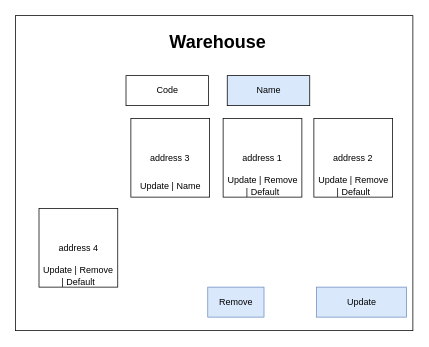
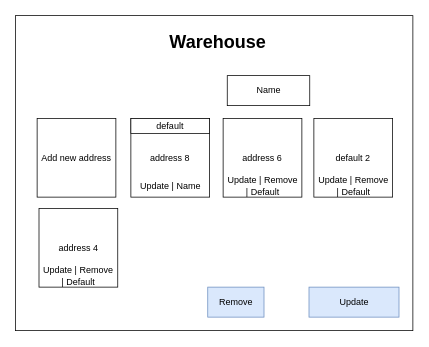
  <mxCell id="0" />
  <mxCell id="1" parent="0" />
  <mxCell id="2" value="" style="rounded=0;whiteSpace=wrap;html=1;" vertex="1" parent="1"><mxGeometry x="20" y="20" width="530" height="420" as="geometry" /></mxCell>
  <mxCell id="3" value="&lt;h1&gt;Warehouse&lt;/h1&gt;" style="text;html=1;strokeColor=none;fillColor=none;align=center;verticalAlign=middle;whiteSpace=wrap;rounded=0;" vertex="1" parent="1"><mxGeometry x="260" y="40" width="60" height="30" as="geometry" /></mxCell>
- <mxCell id="4" value="address 3" style="whiteSpace=wrap;html=1;aspect=fixed;" vertex="1" parent="1"><mxGeometry x="174" y="157" width="105" height="105" as="geometry" /></mxCell>
- <mxCell id="6" value="Code" style="rounded=0;whiteSpace=wrap;html=1;" vertex="1" parent="1"><mxGeometry x="167.5" y="100" width="110" height="40" as="geometry" /></mxCell>
- <mxCell id="7" value="Name" style="rounded=0;whiteSpace=wrap;html=1;fillColor=#dae8fc;" vertex="1" parent="1"><mxGeometry x="302.5" y="100" width="110" height="40" as="geometry" /></mxCell>
+ <mxCell id="4" value="address 8" style="whiteSpace=wrap;html=1;aspect=fixed;" vertex="1" parent="1"><mxGeometry x="174" y="157" width="105" height="105" as="geometry" /></mxCell>
+ <mxCell id="5" value="default" style="rounded=0;whiteSpace=wrap;html=1;" vertex="1" parent="1"><mxGeometry x="174" y="157" width="105" height="20" as="geometry" /></mxCell>
+ <mxCell id="7" value="Name" style="rounded=0;whiteSpace=wrap;html=1;" vertex="1" parent="1"><mxGeometry x="302.5" y="100" width="110" height="40" as="geometry" /></mxCell>
  <mxCell id="8" value="Update | Name" style="text;html=1;strokeColor=none;fillColor=none;align=center;verticalAlign=middle;whiteSpace=wrap;rounded=0;" vertex="1" parent="1"><mxGeometry x="176.5" y="227" width="100" height="40" as="geometry" /></mxCell>
- <mxCell id="9" value="address 1" style="whiteSpace=wrap;html=1;aspect=fixed;" vertex="1" parent="1"><mxGeometry x="297" y="157" width="105" height="105" as="geometry" /></mxCell>
+ <mxCell id="9" value="address 6" style="whiteSpace=wrap;html=1;aspect=fixed;" vertex="1" parent="1"><mxGeometry x="297" y="157" width="105" height="105" as="geometry" /></mxCell>
+ <mxCell id="10" value="Add new address" style="whiteSpace=wrap;html=1;aspect=fixed;" vertex="1" parent="1"><mxGeometry x="49" y="157" width="105" height="105" as="geometry" /></mxCell>
  <mxCell id="11" value="Update | Remove&lt;br&gt;| Default" style="text;html=1;strokeColor=none;fillColor=none;align=center;verticalAlign=middle;whiteSpace=wrap;rounded=0;" vertex="1" parent="1"><mxGeometry x="299.5" y="227" width="100" height="40" as="geometry" /></mxCell>
- <mxCell id="12" value="address 2" style="whiteSpace=wrap;html=1;aspect=fixed;" vertex="1" parent="1"><mxGeometry x="418" y="157" width="105" height="105" as="geometry" /></mxCell>
+ <mxCell id="12" value="default 2" style="whiteSpace=wrap;html=1;aspect=fixed;" vertex="1" parent="1"><mxGeometry x="418" y="157" width="105" height="105" as="geometry" /></mxCell>
  <mxCell id="13" value="Update | Remove&lt;br&gt;| Default" style="text;html=1;strokeColor=none;fillColor=none;align=center;verticalAlign=middle;whiteSpace=wrap;rounded=0;" vertex="1" parent="1"><mxGeometry x="420.5" y="227" width="100" height="40" as="geometry" /></mxCell>
  <mxCell id="14" value="address 4" style="whiteSpace=wrap;html=1;aspect=fixed;" vertex="1" parent="1"><mxGeometry x="51.5" y="277" width="105" height="105" as="geometry" /></mxCell>
  <mxCell id="15" value="Update | Remove&lt;br&gt;| Default" style="text;html=1;strokeColor=none;fillColor=none;align=center;verticalAlign=middle;whiteSpace=wrap;rounded=0;" vertex="1" parent="1"><mxGeometry x="54" y="347" width="100" height="40" as="geometry" /></mxCell>
- <mxCell id="16" value="Update" style="rounded=0;whiteSpace=wrap;html=1;fillColor=#dae8fc;strokeColor=#6c8ebf;" vertex="1" parent="1"><mxGeometry x="421.5" y="382" width="120" height="40" as="geometry" /></mxCell>
+ <mxCell id="16" value="Update" style="rounded=0;whiteSpace=wrap;html=1;fillColor=#dae8fc;strokeColor=#6c8ebf;" vertex="1" parent="1"><mxGeometry x="411.5" y="382" width="120" height="40" as="geometry" /></mxCell>
  <mxCell id="17" value="Remove" style="rounded=0;whiteSpace=wrap;html=1;fillColor=#dae8fc;strokeColor=#6c8ebf;" vertex="1" parent="1"><mxGeometry x="276.5" y="382" width="75" height="40" as="geometry" /></mxCell>
